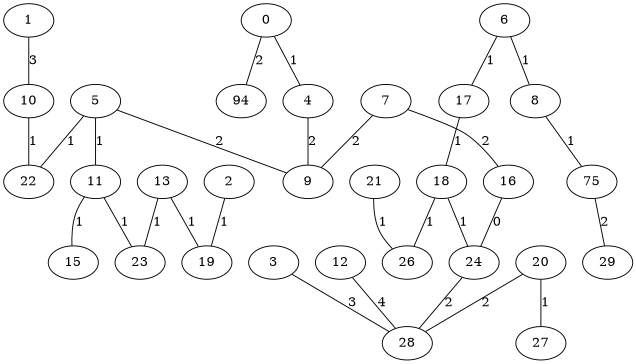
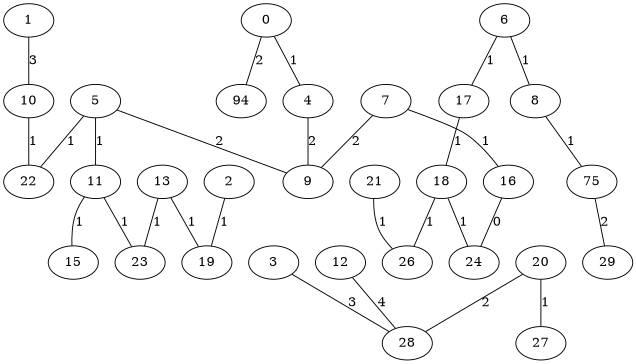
  graph {
    n1 [label=0]
    n2 [label=4]
    n3 [label=94]
    n4 [label=9]
    n5 [label=2]
    n6 [label=19]
    n7 [label=5]
    n8 [label=11]
    n9 [label=22]
    n10 [label=15]
    n11 [label=23]
    n12 [label=6]
    n13 [label=8]
    n14 [label=17]
    n15 [label=75]
    n16 [label=18]
    n17 [label=29]
    n18 [label=24]
    n19 [label=26]
    n20 [label=10]
    n21 [label=13]
    n22 [label=16]
    n23 [label=28]
    n24 [label=20]
    n25 [label=27]
    n26 [label=21]
    n27 [label=3]
    n28 [label=7]
    n29 [label=1]
    n30 [label=12]
    n1 -- n2 [label=1]
    n1 -- n3 [label=2]
    n2 -- n4 [label=2]
    n5 -- n6 [label=1]
    n7 -- n4 [label=2]
    n7 -- n8 [label=1]
    n7 -- n9 [label=1]
    n8 -- n10 [label=1]
    n8 -- n11 [label=1]
    n12 -- n13 [label=1]
    n12 -- n14 [label=1]
    n13 -- n15 [label=1]
    n14 -- n16 [label=1]
    n15 -- n17 [label=2]
    n16 -- n18 [label=1]
    n16 -- n19 [label=1]
-   n18 -- n23 [label=2]
    n20 -- n9 [label=1]
    n21 -- n6 [label=1]
    n21 -- n11 [label=1]
    n22 -- n18 [label=0]
    n24 -- n23 [label=2]
    n24 -- n25 [label=1]
    n26 -- n19 [label=1]
    n27 -- n23 [label=3]
    n28 -- n4 [label=2]
-   n28 -- n22 [label=2]
+   n28 -- n22 [label=1]
    n29 -- n20 [label=3]
    n30 -- n23 [label=4]
  }
